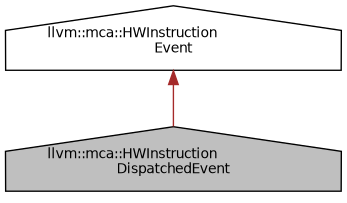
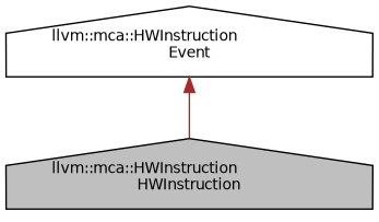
  digraph {
    node [color=black fontname=Helvetica fontsize=10 shape=house]
-   n1 [fillcolor=grey75 fontcolor=black height=0.2 label="llvm::mca::HWInstruction\lDispatchedEvent" style=filled width=0.4]
+   n1 [fillcolor=grey75 fontcolor=black height=0.2 label="llvm::mca::HWInstruction\lHWInstruction" style=filled width=0.4]
    n2 [height=0.2 label="llvm::mca::HWInstruction\lEvent" width=0.4]
    n2 -> n1 [color=brown dir=back fontname=Helvetica fontsize=10 labelfontname=Helvetica labelfontsize=10 style=solid]
  }
